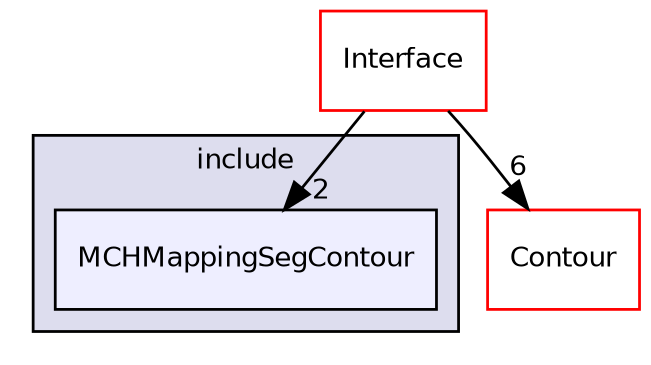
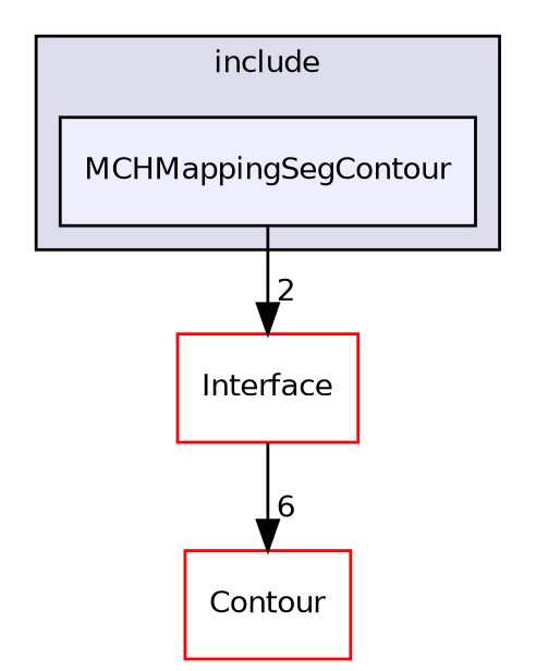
  digraph {
    compound=true
    node [fontname=Helvetica fontsize=10 shape=box color=red]
    edge [labeldistance=1.5 labelfontname=Helvetica labelfontsize=10]
    n1 [fillcolor="#eeeeff" label=MCHMappingSegContour pencolor=black style=filled color=""]
    n2 [label=Interface]
    n3 [label=Contour]
    subgraph cluster_1 {
      bgcolor="#ddddee"
      fontname=Helvetica
      fontsize=10
      label=include
      pencolor=black
      n1
    }
-   n2 -> n1 [headlabel=2]
+   n1 -> n2 [headlabel=2]
    n2 -> n3 [headlabel=6]
  }
